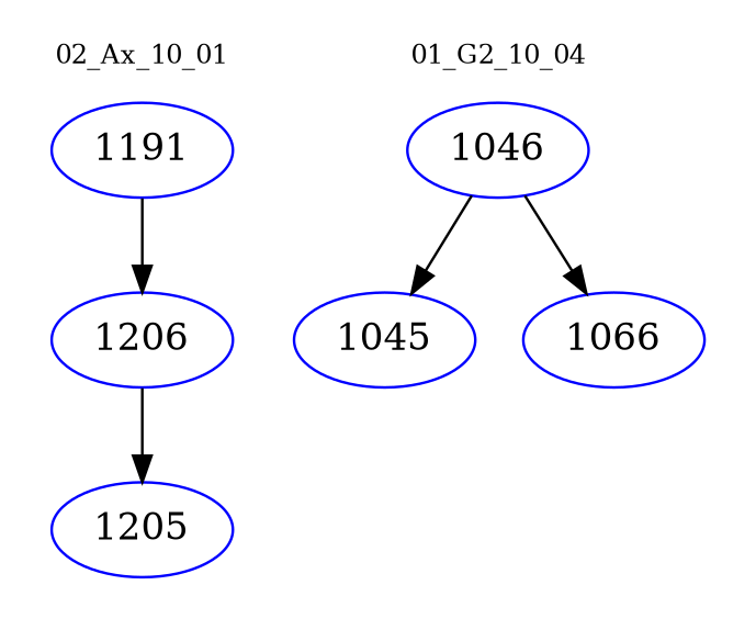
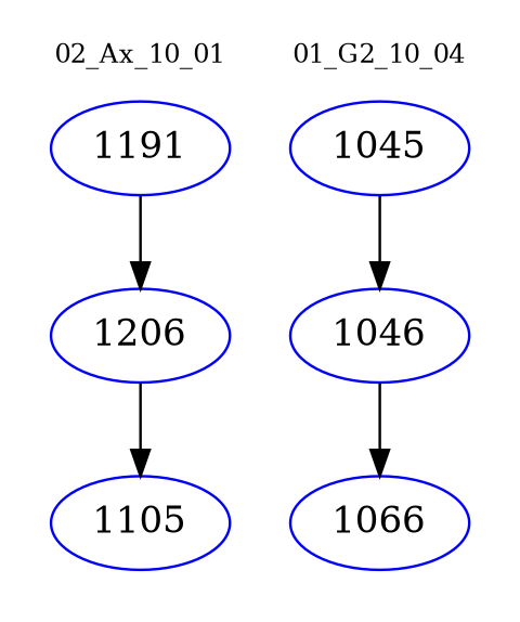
  digraph {
    node [color=blue]
    edge [color=black]
    n1 [label=1191]
    n2 [label=1206]
-   n3 [label=1205]
+   n3 [label=1105]
    n4 [label=1046]
    n5 [label=1045]
    n6 [label=1066]
    subgraph cluster_1 {
      color=white
      fontsize=10
      label="02_Ax_10_01"
      n1
      n2
      n3
    }
    subgraph cluster_2 {
      color=white
      fontsize=10
      label="01_G2_10_04"
      n4
      n5
      n6
    }
    n1 -> n2
    n2 -> n3
-   n4 -> n5
+   n5 -> n4
    n4 -> n6
  }
